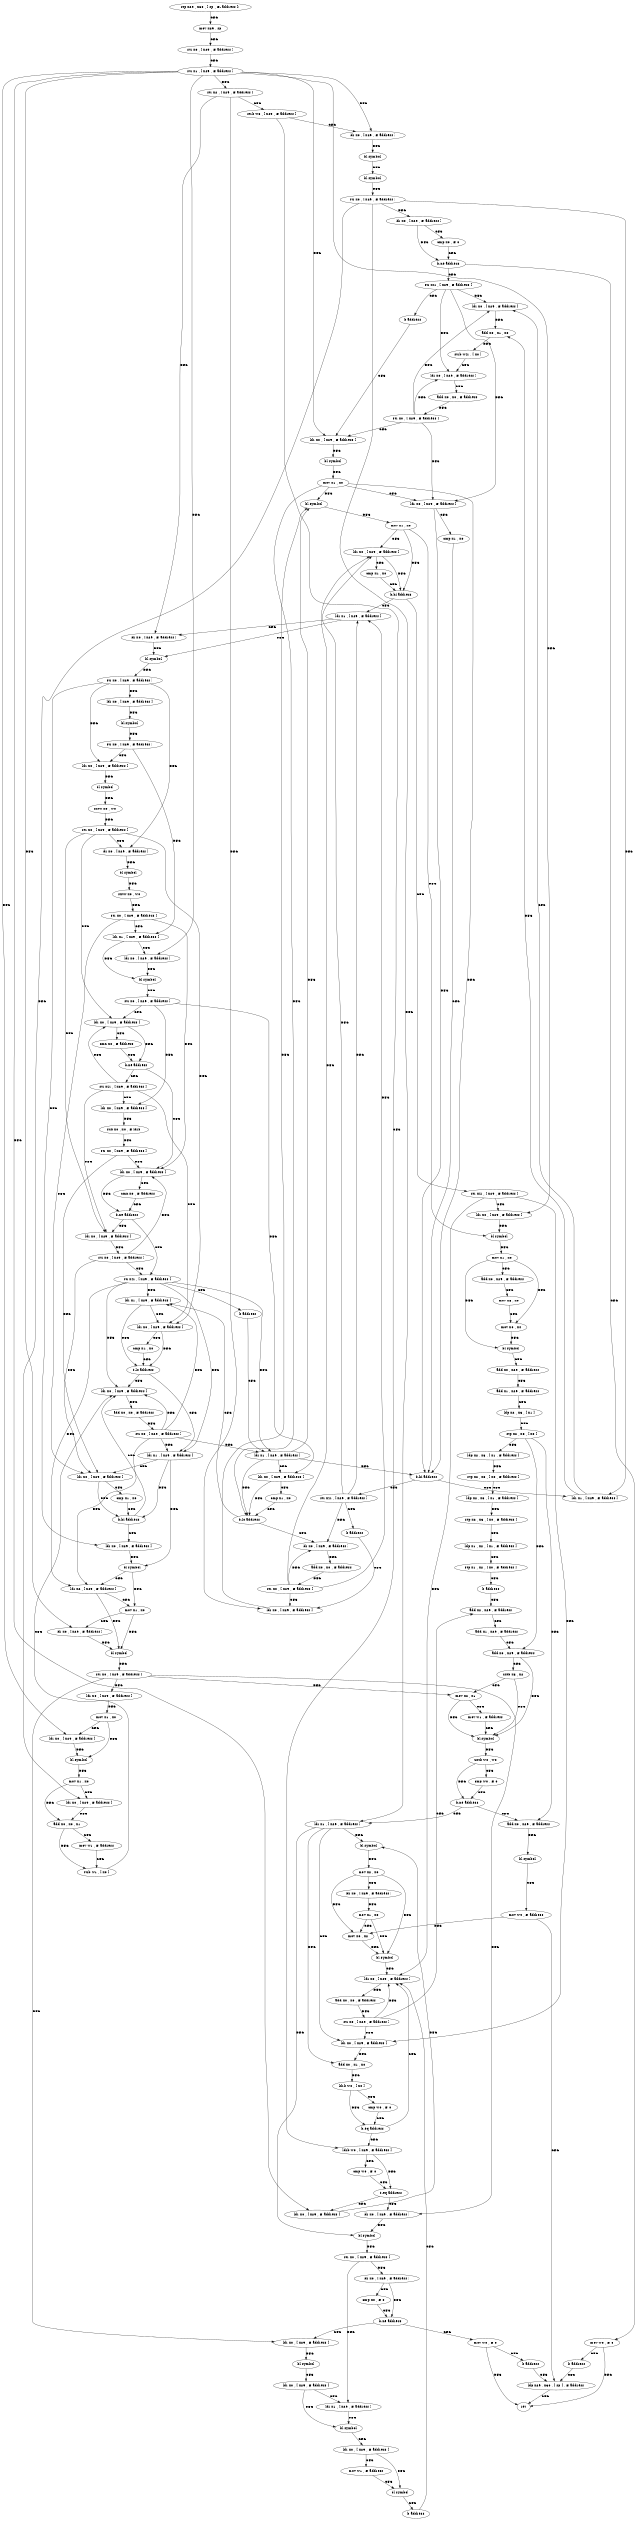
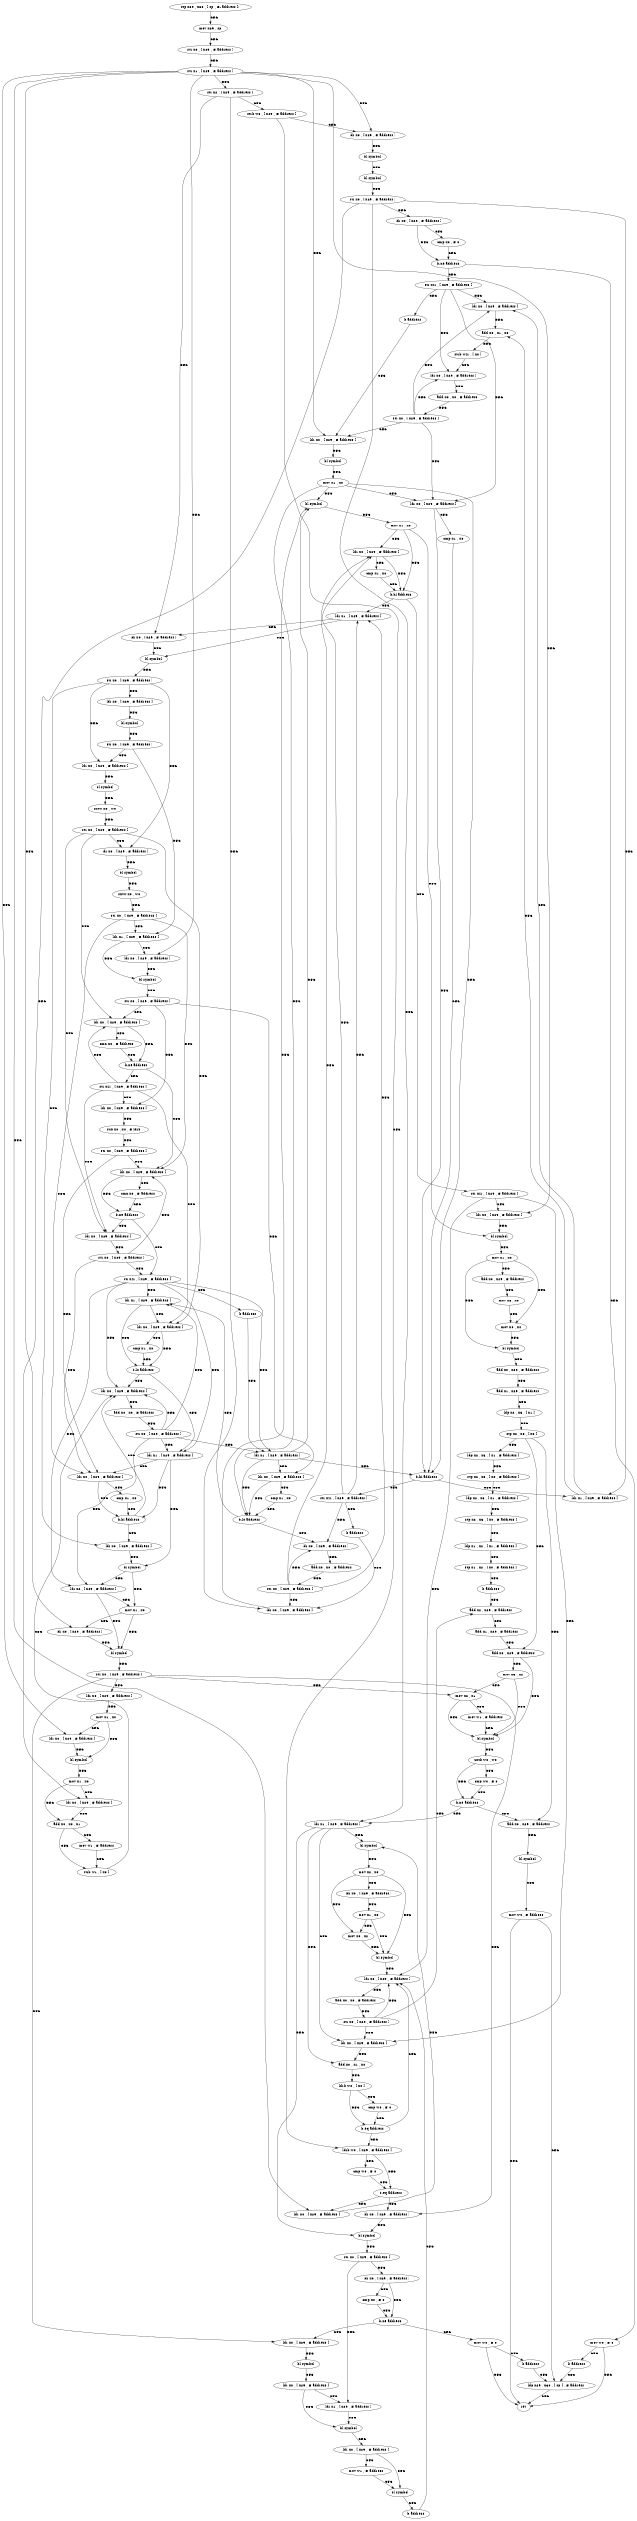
  digraph {
    n1 [label="stp x29 , x30 , [ sp , #- address ]!"]
    n2 [label="mov x29 , sp"]
    n3 [label="str x0 , [ x29 , # address ]"]
    n4 [label="str x1 , [ x29 , # address ]"]
    n5 [label="str x2 , [ x29 , # address ]"]
    n6 [label="ldr x0 , [ x29 , # address ]"]
    n7 [label="ldr x0 , [ x29 , # address ]"]
    n8 [label="ldr x0 , [ x29 , # address ]"]
    n9 [label="ldr x0 , [ x29 , # address ]"]
    n10 [label="ldr x0 , [ x29 , # address ]"]
    n11 [label="ldr x0 , [ x29 , # address ]"]
    n12 [label="ldr x0 , [ x29 , # address ]"]
    n13 [label="strb w3 , [ x29 , # address ]"]
    n14 [label="ldr x0 , [ x29 , # address ]"]
    n15 [label="ldr x0 , [ x29 , # address ]"]
    n16 [label="bl symbol"]
    n17 [label="bl symbol"]
    n18 [label="bl symbol"]
    n19 [label="bl symbol"]
    n20 [label="bl symbol"]
    n21 [label="bl symbol"]
    n22 [label="bl symbol"]
    n23 [label="ldrb w0 , [ x29 , # address ]"]
    n24 [label="bl symbol"]
    n25 [label="bl symbol"]
    n26 [label="cmp w0 , # 0"]
    n27 [label="b.eq address"]
    n28 [label="bl symbol"]
    n29 [label="str x0 , [ x29 , # address ]"]
    n30 [label="ldr x0 , [ x29 , # address ]"]
    n31 [label="ldr x1 , [ x29 , # address ]"]
    n32 [label="ldr x1 , [ x29 , # address ]"]
    n33 [label="ldr x0 , [ x29 , # address ]"]
    n34 [label="cmp x0 , # 0"]
    n35 [label="b.ne address"]
    n36 [label="ldr x0 , [ x29 , # address ]"]
    n37 [label="add x0 , x1 , x0"]
    n38 [label="ldr x0 , [ x29 , # address ]"]
    n39 [label="add x0 , x1 , x0"]
    n40 [label="bl symbol"]
    n41 [label="add x0 , x0 , x1"]
    n42 [label="str xzr , [ x29 , # address ]"]
    n43 [label="mov w0 , # 0"]
    n44 [label="b address"]
    n45 [label="ldr x0 , [ x29 , # address ]"]
    n46 [label="ldr x0 , [ x29 , # address ]"]
    n47 [label="b address"]
    n48 [label=ret]
    n49 [label="b.hi address"]
    n50 [label="cmp x1 , x0"]
    n51 [label="add x0 , x0 , # address"]
    n52 [label="ldp x29 , x30 , [ sp ] , # address"]
    n53 [label="mov x1 , x0"]
    n54 [label="b.lo address"]
    n55 [label="str xzr , [ x29 , # address ]"]
    n56 [label="mov x1 , x0"]
    n57 [label="ldr x0 , [ x29 , # address ]"]
    n58 [label="ldr x1 , [ x29 , # address ]"]
    n59 [label="b address"]
    n60 [label="ldr x0 , [ x29 , # address ]"]
    n61 [label="ldr x1 , [ x29 , # address ]"]
    n62 [label="strb wzr , [ x0 ]"]
    n63 [label="b.hi address"]
    n64 [label="cmp x1 , x0"]
    n65 [label="add x0 , x0 , # address"]
    n66 [label="str x0 , [ x29 , # address ]"]
    n67 [label="str xzr , [ x29 , # address ]"]
    n68 [label="mov x1 , x0"]
    n69 [label="ldr x0 , [ x29 , # address ]"]
    n70 [label="str x0 , [ x29 , # address ]"]
    n71 [label="add x0 , x0 , # address"]
    n72 [label="ldr x0 , [ x29 , # address ]"]
    n73 [label="ldr x0 , [ x29 , # address ]"]
    n74 [label="ldr x0 , [ x29 , # address ]"]
    n75 [label="ldr x0 , [ x29 , # address ]"]
    n76 [label="bl symbol"]
    n77 [label="bl symbol"]
    n78 [label="bl symbol"]
    n79 [label="bl symbol"]
    n80 [label="str x0 , [ x29 , # address ]"]
    n81 [label="ldr x1 , [ x29 , # address ]"]
    n82 [label="sxtw x0 , w0"]
    n83 [label="str x0 , [ x29 , # address ]"]
    n84 [label="ldr x0 , [ x29 , # address ]"]
    n85 [label="ldr x0 , [ x29 , # address ]"]
    n86 [label="ldr x0 , [ x29 , # address ]"]
    n87 [label="cmn x0 , # address"]
    n88 [label="b.ne address"]
    n89 [label="str x0 , [ x29 , # address ]"]
    n90 [label="b.lo address"]
    n91 [label="cmp x1 , x0"]
    n92 [label="sxtw x0 , w0"]
    n93 [label="str x0 , [ x29 , # address ]"]
    n94 [label="ldr x0 , [ x29 , # address ]"]
    n95 [label="ldr x0 , [ x29 , # address ]"]
    n96 [label="cmn x0 , # address"]
    n97 [label="b.ne address"]
    n98 [label="b.hi address"]
    n99 [label="cmp x1 , x0"]
    n100 [label="str x0 , [ x29 , # address ]"]
    n101 [label="ldr x0 , [ x29 , # address ]"]
    n102 [label="ldr x0 , [ x29 , # address ]"]
    n103 [label="sub x0 , x0 , # ldrb"]
    n104 [label="cmp x1 , x0"]
    n105 [label="str xzr , [ x29 , # address ]"]
    n106 [label="str xzr , [ x29 , # address ]"]
    n107 [label="add x0 , x29 , # address"]
    n108 [label="mov x0 , x4"]
    n109 [label="bl symbol"]
    n110 [label="mov x8 , x0"]
    n111 [label="add x0 , x29 , # address"]
    n112 [label="add x1 , x29 , # address"]
    n113 [label="ldp x2 , x3 , [ x1 ]"]
    n114 [label="stp x2 , x3 , [ x0 ]"]
    n115 [label="ldp x2 , x3 , [ x1 , # address ]"]
    n116 [label="add x0 , x29 , # address"]
    n117 [label="add x0 , x29 , # address"]
    n118 [label="stp x2 , x3 , [ x0 , # address ]"]
-   n119 [label="uxtb x3 , x2"]
+   n119 [label="mov x3 , x2"]
    n120 [label="bl symbol"]
    n121 [label="bl symbol"]
    n122 [label="ldp x2 , x3 , [ x1 , # address ]"]
    n123 [label="stp x2 , x3 , [ x0 , # address ]"]
    n124 [label="ldp x1 , x2 , [ x1 , # address ]"]
    n125 [label="stp x1 , x2 , [ x0 , # address ]"]
    n126 [label="b address"]
    n127 [label="add x2 , x29 , # address"]
    n128 [label="add x1 , x29 , # address"]
    n129 [label="b address"]
    n130 [label="ldr x1 , [ x29 , # address ]"]
    n131 [label="ldr x0 , [ x29 , # address ]"]
    n132 [label="ldr x1 , [ x29 , # address ]"]
    n133 [label="ldr x2 , [ x29 , # address ]"]
    n134 [label="add x0 , x0 , # address"]
    n135 [label="mov x1 , x0"]
    n136 [label="str x0 , [ x29 , # address ]"]
    n137 [label="mov x2 , x1"]
    n138 [label="uxtb w0 , w0"]
    n139 [label="mov w1 , # address"]
    n140 [label="cmp w0 , # 0"]
    n141 [label="b.ne address"]
    n142 [label="ldrb w0 , [ x0 ]"]
    n143 [label="mov x2 , x0"]
    n144 [label="str x0 , [ x29 , # address ]"]
    n145 [label="mov w4 , # address"]
    n146 [label="cmp w0 , # 0"]
    n147 [label="b.eq address"]
    n148 [label="str x0 , [ x29 , # address ]"]
    n149 [label="ldr x0 , [ x29 , # address ]"]
    n150 [label="str x0 , [ x29 , # address ]"]
    n151 [label="str x0 , [ x29 , # address ]"]
    n152 [label="ldr x0 , [ x29 , # address ]"]
    n153 [label="mov x0 , x2"]
    n154 [label="bl symbol"]
    n155 [label="mov x1 , x0"]
    n156 [label="ldr x0 , [ x29 , # address ]"]
    n157 [label="ldr x1 , [ x29 , # address ]"]
    n158 [label="cmp x0 , # 0"]
    n159 [label="b.ne address"]
    n160 [label="bl symbol"]
    n161 [label="ldr x0 , [ x29 , # address ]"]
    n162 [label="mov w0 , # 0"]
    n163 [label="bl symbol"]
    n164 [label="b address"]
    n165 [label="ldr x0 , [ x29 , # address ]"]
    n166 [label="ldr x0 , [ x29 , # address ]"]
    n167 [label="mov w1 , # address"]
    n168 [label="bl symbol"]
    n169 [label="b address"]
    n170 [label="str x0 , [ x29 , # address ]"]
    n171 [label="ldr x0 , [ x29 , # address ]"]
    n172 [label="mov x1 , x0"]
    n173 [label="mov x1 , x0"]
    n174 [label="mov w1 , # address"]
    n175 [label="strb w1 , [ x0 ]"]
    n1 -> n2 [label=CFG]
    n2 -> n3 [label=CFG]
    n3 -> n4 [label=CFG]
    n4 -> n5 [label=DFG]
    n4 -> n6 [label=DFG]
    n4 -> n7 [label=DFG]
    n4 -> n8 [label=DFG]
    n4 -> n9 [label=DFG]
    n4 -> n10 [label=DFG]
    n4 -> n11 [label=DFG]
    n4 -> n12 [label=DFG]
    n5 -> n13 [label=CFG]
    n5 -> n14 [label=DFG]
    n5 -> n15 [label=DFG]
    n6 -> n16 [label=DFG]
    n7 -> n17 [label=DFG]
    n8 -> n18 [label=DFG]
    n9 -> n19 [label=DFG]
    n10 -> n20 [label=DFG]
    n11 -> n21 [label=DFG]
    n12 -> n22 [label=DFG]
    n13 -> n6 [label=CFG]
    n13 -> n23 [label=CFG]
    n14 -> n24 [label=DFG]
    n15 -> n25 [label=DFG]
    n16 -> n28 [label=DFG]
    n17 -> n53 [label=DFG]
    n18 -> n100 [label=DFG]
    n19 -> n68 [label=DFG]
    n20 -> n143 [label=DFG]
    n21 -> n170 [label=DFG]
    n22 -> n173 [label=DFG]
    n23 -> n26 [label=CFG]
    n23 -> n27 [label=DFG]
    n24 -> n56 [label=DFG]
    n25 -> n70 [label=DFG]
    n26 -> n27 [label=CFG]
    n27 -> n10 [label=CFG]
    n27 -> n149 [label=CFG]
    n28 -> n29 [label=DFG]
    n29 -> n30 [label=DFG]
    n29 -> n31 [label=DFG]
    n29 -> n32 [label=DFG]
    n29 -> n33 [label=DFG]
    n30 -> n34 [label=CFG]
    n30 -> n35 [label=DFG]
    n31 -> n36 [label=CFG]
    n31 -> n37 [label=DFG]
    n32 -> n20 [label=DFG]
    n32 -> n38 [label=CFG]
    n32 -> n39 [label=DFG]
    n32 -> n40 [label=DFG]
    n33 -> n41 [label=DFG]
    n34 -> n35 [label=CFG]
    n35 -> n42 [label=CFG]
    n35 -> n43 [label=CFG]
    n36 -> n37 [label=DFG]
    n37 -> n62 [label=DFG]
    n38 -> n39 [label=DFG]
    n39 -> n142 [label=DFG]
    n40 -> n144 [label=DFG]
    n41 -> n174 [label=CFG]
-   n41 -> n175 [label=DFG]
+   n41 -> n175 [label=CFG]
    n42 -> n36 [label=DFG]
    n42 -> n44 [label=CFG]
    n42 -> n45 [label=DFG]
    n42 -> n46 [label=DFG]
    n43 -> n47 [label=CFG]
    n43 -> n48 [label=DFG]
    n44 -> n7 [label=CFG]
    n45 -> n49 [label=DFG]
    n45 -> n50 [label=CFG]
    n46 -> n51 [label=DFG]
    n47 -> n52 [label=CFG]
    n49 -> n31 [label=CFG]
    n49 -> n55 [label=CFG]
    n50 -> n49 [label=CFG]
    n51 -> n66 [label=DFG]
    n52 -> n48 [label=CFG]
    n53 -> n24 [label=DFG]
    n53 -> n45 [label=CFG]
    n53 -> n49 [label=DFG]
    n53 -> n54 [label=DFG]
    n54 -> n57 [label=CFG]
    n54 -> n58 [label=CFG]
    n55 -> n57 [label=DFG]
    n55 -> n59 [label=CFG]
    n55 -> n60 [label=DFG]
    n55 -> n61 [label=DFG]
    n56 -> n19 [label=DFG]
    n56 -> n60 [label=CFG]
    n56 -> n63 [label=DFG]
    n57 -> n65 [label=DFG]
    n58 -> n86 [label=CFG]
    n58 -> n90 [label=DFG]
    n59 -> n14 [label=CFG]
    n60 -> n63 [label=DFG]
    n60 -> n64 [label=CFG]
    n61 -> n15 [label=CFG]
    n61 -> n25 [label=DFG]
    n62 -> n46 [label=CFG]
    n63 -> n61 [label=CFG]
    n63 -> n67 [label=CFG]
    n64 -> n63 [label=CFG]
    n65 -> n150 [label=DFG]
    n66 -> n7 [label=CFG]
    n66 -> n36 [label=DFG]
    n66 -> n45 [label=DFG]
    n66 -> n46 [label=DFG]
    n67 -> n9 [label=CFG]
    n67 -> n38 [label=DFG]
    n67 -> n69 [label=DFG]
    n68 -> n107 [label=CFG]
    n68 -> n108 [label=DFG]
    n68 -> n109 [label=DFG]
    n69 -> n71 [label=DFG]
    n70 -> n72 [label=DFG]
    n70 -> n73 [label=DFG]
    n70 -> n74 [label=DFG]
    n70 -> n75 [label=DFG]
    n71 -> n148 [label=DFG]
    n72 -> n76 [label=DFG]
    n73 -> n77 [label=DFG]
    n74 -> n78 [label=DFG]
    n75 -> n79 [label=DFG]
    n76 -> n80 [label=DFG]
    n77 -> n82 [label=DFG]
    n78 -> n92 [label=DFG]
    n79 -> n133 [label=CFG]
    n79 -> n135 [label=DFG]
    n80 -> n73 [label=CFG]
    n80 -> n81 [label=DFG]
    n81 -> n8 [label=CFG]
    n81 -> n18 [label=DFG]
    n82 -> n83 [label=DFG]
    n83 -> n74 [label=CFG]
    n83 -> n84 [label=DFG]
    n83 -> n85 [label=DFG]
    n83 -> n86 [label=DFG]
    n84 -> n87 [label=CFG]
    n84 -> n88 [label=DFG]
    n85 -> n89 [label=DFG]
    n86 -> n90 [label=DFG]
    n86 -> n91 [label=CFG]
    n87 -> n88 [label=CFG]
    n88 -> n94 [label=CFG]
    n88 -> n105 [label=CFG]
    n89 -> n94 [label=DFG]
    n89 -> n95 [label=DFG]
    n89 -> n106 [label=CFG]
    n90 -> n131 [label=CFG]
    n90 -> n132 [label=CFG]
    n91 -> n90 [label=CFG]
    n92 -> n93 [label=DFG]
    n93 -> n81 [label=CFG]
    n93 -> n94 [label=DFG]
    n93 -> n95 [label=DFG]
    n94 -> n96 [label=CFG]
    n94 -> n97 [label=DFG]
    n95 -> n98 [label=DFG]
    n95 -> n99 [label=CFG]
    n96 -> n97 [label=CFG]
    n97 -> n85 [label=CFG]
    n97 -> n106 [label=CFG]
    n98 -> n75 [label=CFG]
    n98 -> n131 [label=CFG]
    n99 -> n98 [label=CFG]
    n100 -> n84 [label=CFG]
    n100 -> n101 [label=DFG]
    n100 -> n102 [label=DFG]
    n101 -> n103 [label=DFG]
    n102 -> n54 [label=DFG]
    n102 -> n104 [label=CFG]
    n103 -> n136 [label=DFG]
    n104 -> n54 [label=CFG]
    n105 -> n84 [label=DFG]
    n105 -> n85 [label=DFG]
    n105 -> n86 [label=DFG]
    n105 -> n101 [label=CFG]
    n106 -> n58 [label=DFG]
    n106 -> n129 [label=CFG]
    n106 -> n130 [label=DFG]
    n106 -> n131 [label=DFG]
    n106 -> n132 [label=DFG]
    n106 -> n133 [label=DFG]
    n107 -> n110 [label=CFG]
    n108 -> n109 [label=DFG]
    n109 -> n111 [label=CFG]
    n110 -> n108 [label=CFG]
    n111 -> n112 [label=CFG]
    n112 -> n113 [label=CFG]
    n113 -> n114 [label=DFG]
    n114 -> n115 [label=CFG]
    n114 -> n116 [label=DFG]
    n114 -> n117 [label=DFG]
    n115 -> n118 [label=DFG]
    n116 -> n119 [label=CFG]
    n116 -> n120 [label=DFG]
    n117 -> n121 [label=DFG]
    n118 -> n122 [label=CFG]
    n119 -> n120 [label=DFG]
    n119 -> n137 [label=CFG]
    n120 -> n138 [label=DFG]
    n121 -> n145 [label=CFG]
    n122 -> n123 [label=DFG]
    n123 -> n124 [label=CFG]
    n124 -> n125 [label=CFG]
    n125 -> n126 [label=CFG]
    n126 -> n127 [label=CFG]
    n127 -> n128 [label=CFG]
    n128 -> n116 [label=CFG]
    n129 -> n130 [label=CFG]
    n130 -> n24 [label=DFG]
    n130 -> n49 [label=DFG]
    n130 -> n54 [label=DFG]
    n130 -> n102 [label=CFG]
    n131 -> n134 [label=DFG]
    n132 -> n79 [label=DFG]
    n132 -> n95 [label=CFG]
    n132 -> n98 [label=DFG]
    n133 -> n21 [label=DFG]
    n133 -> n135 [label=CFG]
    n134 -> n151 [label=DFG]
    n135 -> n11 [label=CFG]
    n135 -> n21 [label=DFG]
    n136 -> n94 [label=DFG]
    n136 -> n95 [label=DFG]
    n137 -> n120 [label=DFG]
    n137 -> n139 [label=CFG]
    n138 -> n140 [label=CFG]
    n138 -> n141 [label=DFG]
    n139 -> n120 [label=CFG]
    n140 -> n141 [label=CFG]
    n141 -> n32 [label=CFG]
    n141 -> n117 [label=CFG]
    n142 -> n146 [label=CFG]
    n142 -> n147 [label=DFG]
    n143 -> n152 [label=CFG]
    n143 -> n153 [label=DFG]
    n143 -> n154 [label=DFG]
    n144 -> n156 [label=DFG]
    n144 -> n157 [label=DFG]
-   n145 -> n153 [label=DFG]
+   n145 -> n48 [label=DFG]
    n145 -> n52 [label=CFG]
    n146 -> n147 [label=CFG]
    n147 -> n23 [label=CFG]
    n147 -> n69 [label=CFG]
    n148 -> n38 [label=DFG]
    n148 -> n69 [label=DFG]
    n148 -> n127 [label=CFG]
    n149 -> n40 [label=DFG]
    n150 -> n14 [label=CFG]
    n150 -> n57 [label=DFG]
    n150 -> n60 [label=DFG]
    n150 -> n61 [label=DFG]
    n151 -> n58 [label=DFG]
    n151 -> n130 [label=DFG]
    n151 -> n131 [label=DFG]
    n151 -> n132 [label=DFG]
    n151 -> n133 [label=DFG]
    n152 -> n155 [label=DFG]
    n153 -> n154 [label=DFG]
    n154 -> n69 [label=CFG]
    n155 -> n153 [label=CFG]
    n155 -> n154 [label=DFG]
    n156 -> n158 [label=CFG]
    n156 -> n159 [label=DFG]
    n157 -> n160 [label=DFG]
    n158 -> n159 [label=CFG]
    n159 -> n161 [label=CFG]
    n159 -> n162 [label=CFG]
    n160 -> n166 [label=CFG]
    n161 -> n163 [label=DFG]
    n162 -> n48 [label=DFG]
    n162 -> n164 [label=CFG]
    n163 -> n165 [label=CFG]
    n164 -> n52 [label=CFG]
    n165 -> n157 [label=CFG]
    n165 -> n160 [label=DFG]
    n166 -> n167 [label=CFG]
    n166 -> n168 [label=DFG]
    n167 -> n168 [label=CFG]
    n168 -> n169 [label=CFG]
    n169 -> n69 [label=CFG]
    n170 -> n137 [label=DFG]
    n170 -> n149 [label=DFG]
    n170 -> n161 [label=DFG]
    n170 -> n171 [label=DFG]
    n171 -> n172 [label=DFG]
    n172 -> n12 [label=CFG]
    n172 -> n22 [label=DFG]
    n173 -> n33 [label=CFG]
    n173 -> n41 [label=DFG]
    n174 -> n175 [label=CFG]
    n175 -> n131 [label=CFG]
  }
